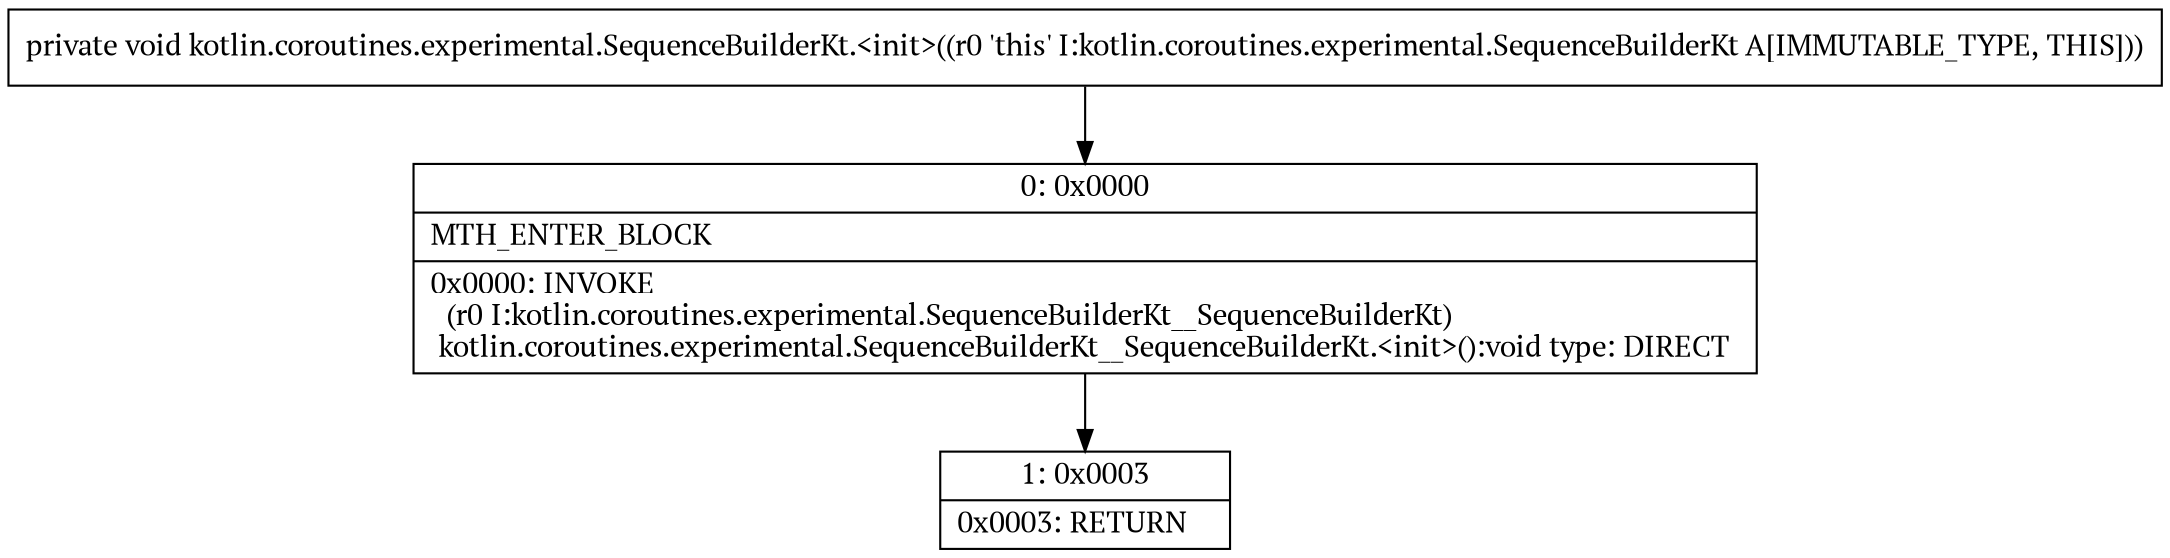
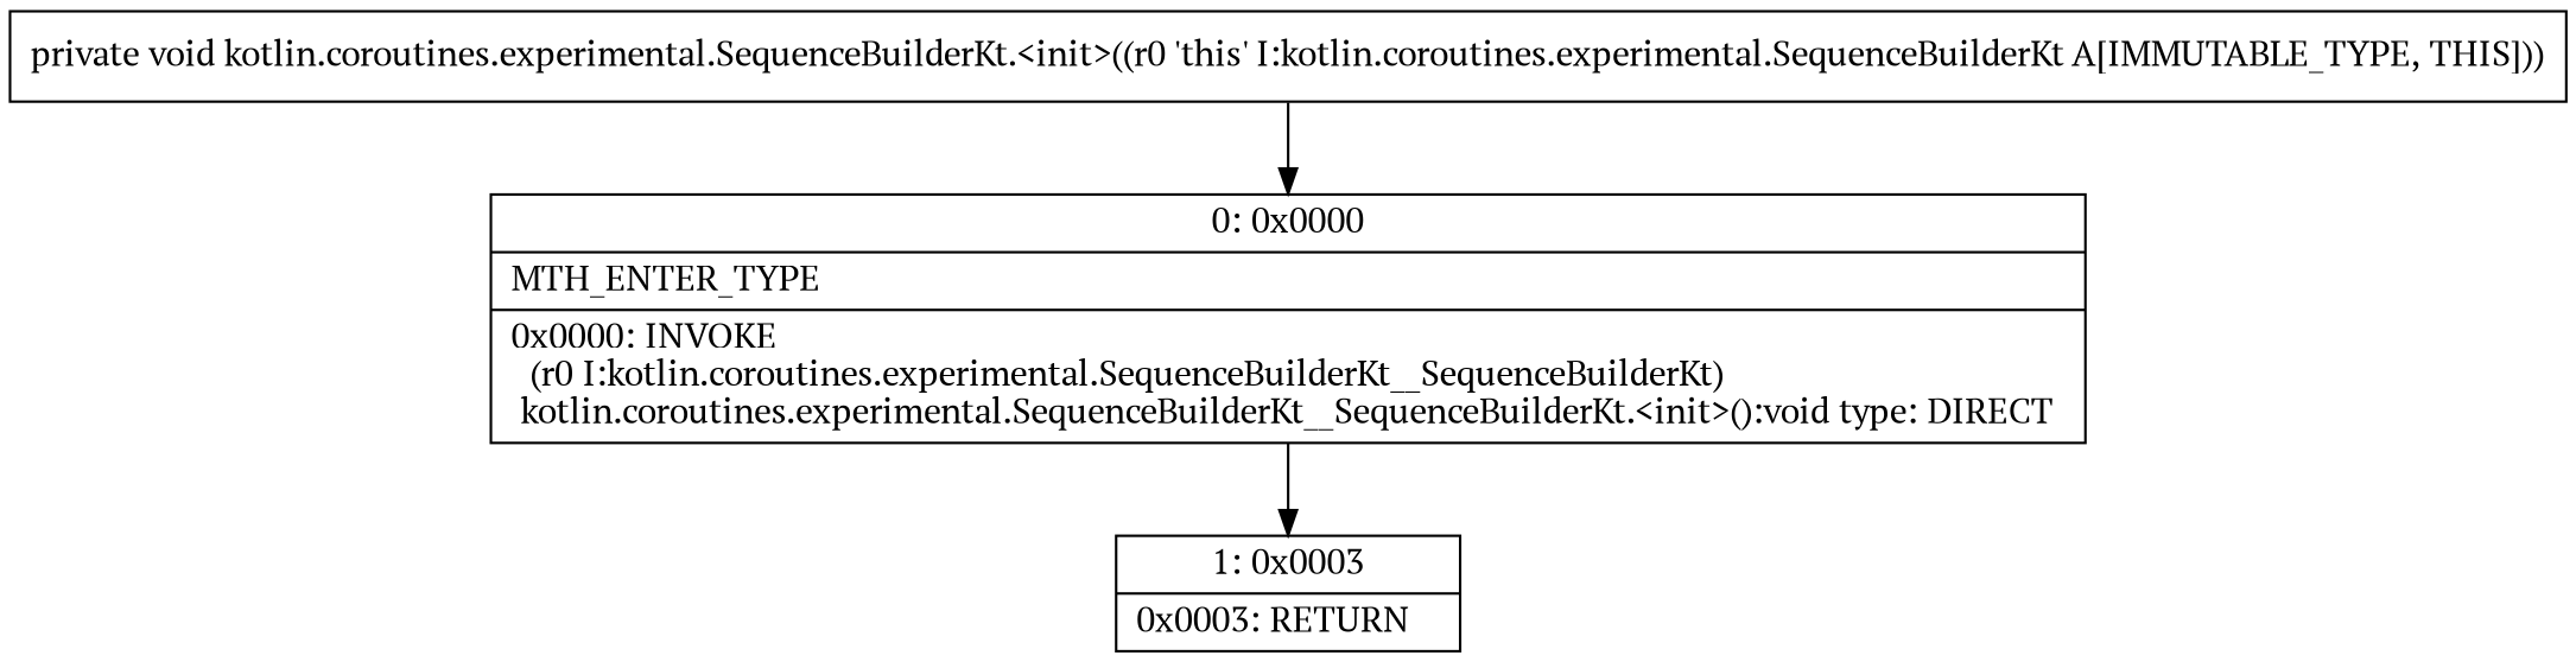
  digraph {
    fontname="PT Serif"
    node [shape=record fontname="PT Serif"]
    edge [fontname="PT Serif"]
-   n1 [label="{0\:\ 0x0000|MTH_ENTER_BLOCK\l|0x0000: INVOKE  \l  (r0 I:kotlin.coroutines.experimental.SequenceBuilderKt__SequenceBuilderKt)\l kotlin.coroutines.experimental.SequenceBuilderKt__SequenceBuilderKt.\<init\>():void type: DIRECT \l}"]
+   n1 [label="{0\:\ 0x0000|MTH_ENTER_TYPE\l|0x0000: INVOKE  \l  (r0 I:kotlin.coroutines.experimental.SequenceBuilderKt__SequenceBuilderKt)\l kotlin.coroutines.experimental.SequenceBuilderKt__SequenceBuilderKt.\<init\>():void type: DIRECT \l}"]
    n2 [label="{1\:\ 0x0003|0x0003: RETURN   \l}"]
    n3 [label="{private void kotlin.coroutines.experimental.SequenceBuilderKt.\<init\>((r0 'this' I:kotlin.coroutines.experimental.SequenceBuilderKt A[IMMUTABLE_TYPE, THIS])) }"]
    n1 -> n2
    n3 -> n1
  }
